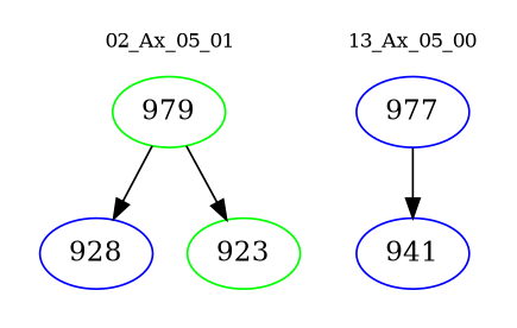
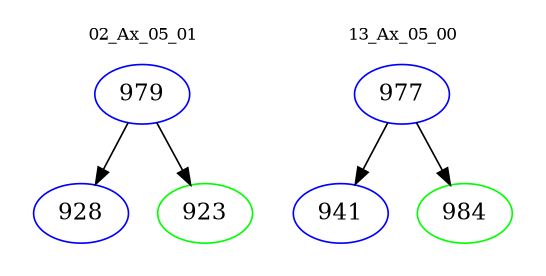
  digraph {
    node [color=blue]
    edge [color=black]
-   n1 [color=green label=979]
+   n1 [label=979]
    n2 [label=928]
    n3 [color=green label=923]
    n4 [label=977]
    n5 [label=941]
+   n6 [color=green label=984]
    subgraph cluster_1 {
      color=white
      fontsize=10
      label="02_Ax_05_01"
      n1
      n2
      n3
    }
    subgraph cluster_2 {
      color=white
      fontsize=10
      label="13_Ax_05_00"
      n4
      n5
+     n6
    }
    n1 -> n2
    n1 -> n3
    n4 -> n5
+   n4 -> n6
  }
